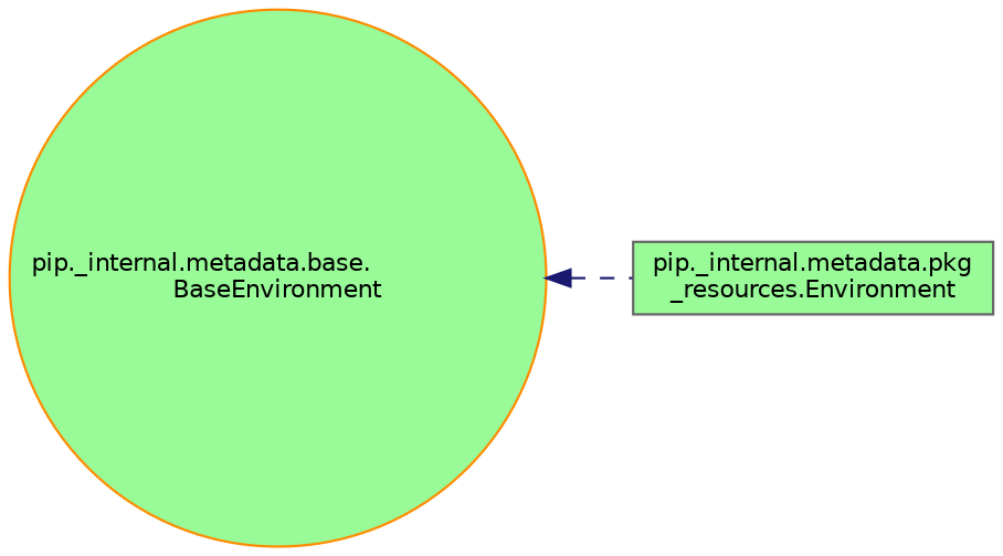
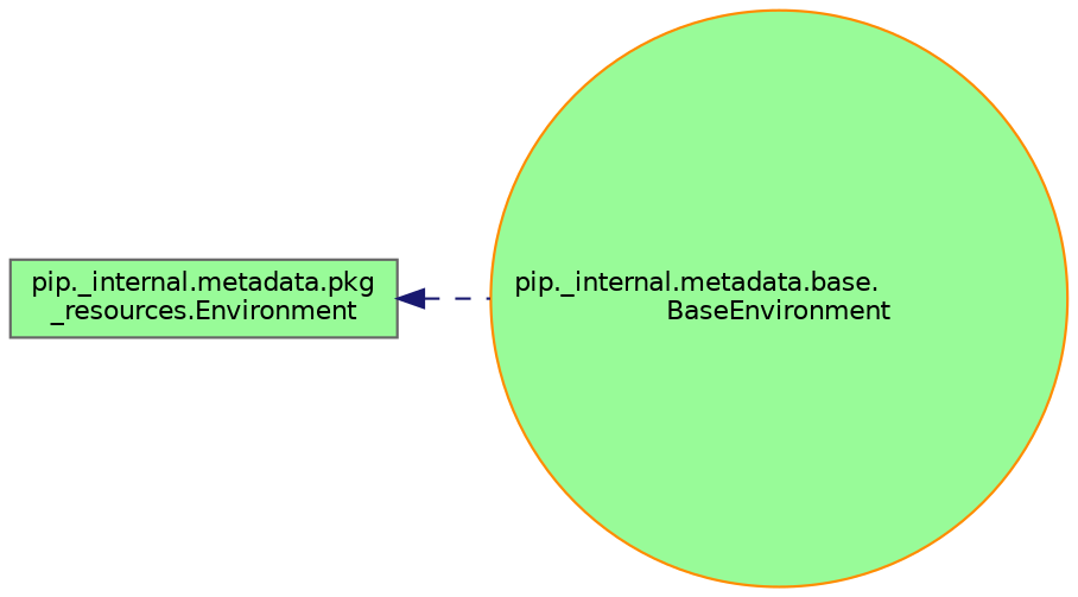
  digraph {
    rankdir=LR
    node [fillcolor=palegreen fontname=Helvetica fontsize=10 style=filled]
    n1 [color=darkorange height=0.2 label="pip._internal.metadata.base.\lBaseEnvironment" shape=circle width=0.4]
    n2 [color=gray40 height=0.2 label="pip._internal.metadata.pkg\l_resources.Environment" shape=box width=0.4]
-   n1 -> n2 [color=midnightblue dir=back fontname=Helvetica fontsize=10 labelfontname=Helvetica labelfontsize=10 style=dashed]
+   n2 -> n1 [color=midnightblue dir=back fontname=Helvetica fontsize=10 labelfontname=Helvetica labelfontsize=10 style=dashed]
  }
